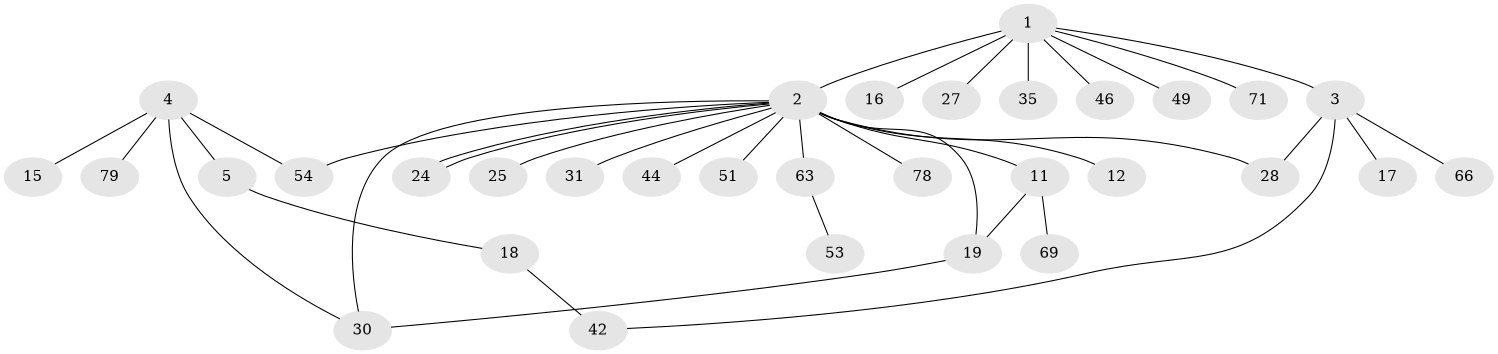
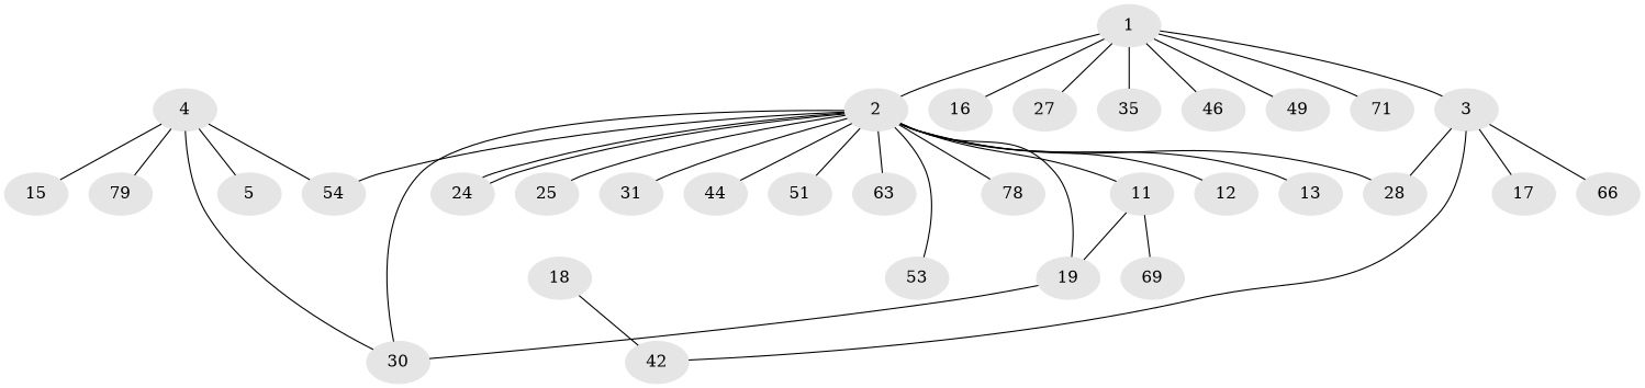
  graph {
    node [color=gray90 style=filled]
    1 [super="+22"]
    2 [super="+65+30+7+37+20+39+41+43"]
    3
    16
    27
    35
    46
    49
    71
    11 [super="+14"]
    12
+   13 [super="+32"]
    19 [super="+52+29+38+23"]
    24
    25
    28 [super="+33+36"]
    31 [super="+67"]
    n18 [label=30]
    44
    51
    53
    54 [super="+86"]
    63
    78 [super="+85"]
    17 [super="+50+80+61"]
    42 [super="+81+82"]
    66
    4
    5 [super="+8"]
    15
    79
    69
    18
    1 -- 2 [weight=2]
    1 -- 3
    1 -- 16
    1 -- 27
    1 -- 35
    1 -- 46
    1 -- 49
    1 -- 71
    2 -- 11
    2 -- 12
+   2 -- 13
    2 -- 19
    2 -- 24
    2 -- 24
    2 -- 25
    2 -- 28
    2 -- 31
    2 -- n18
    2 -- 44
    2 -- 51
-   63 -- 53
+   2 -- 53
    2 -- 54
    2 -- 63
    2 -- 78
    3 -- 28
    3 -- 17
    3 -- 42
    3 -- 66
    11 -- 19
    11 -- 69
    19 -- n18
    4 -- n18
    4 -- 54
    4 -- 5
    4 -- 15
    4 -- 79
-   5 -- 18
    18 -- 42
  }
